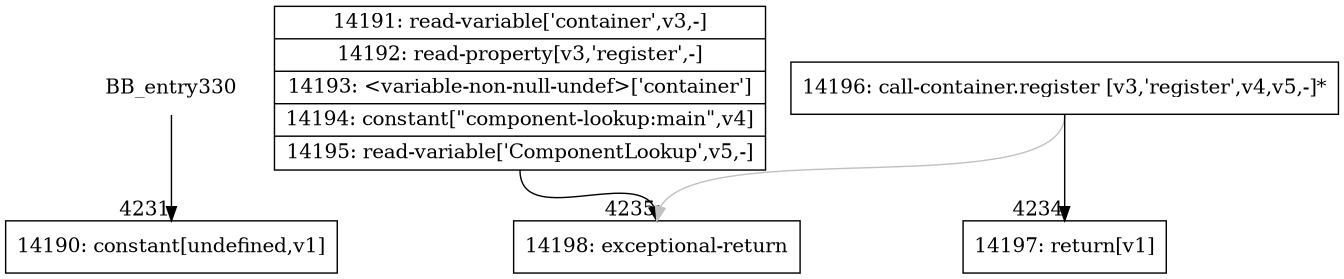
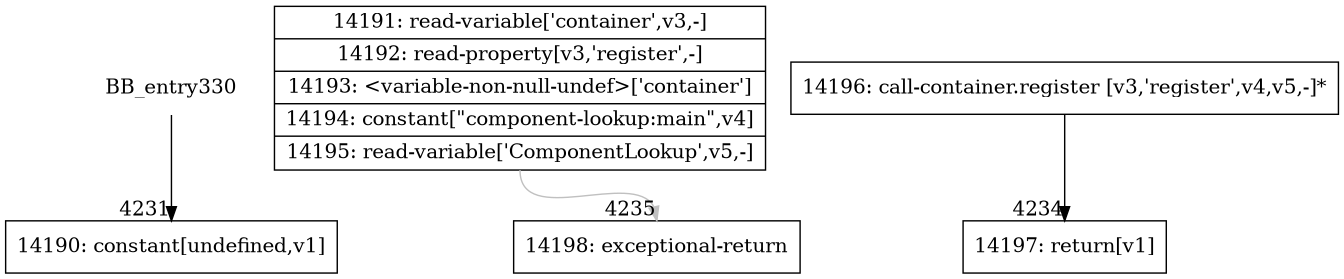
  digraph {
    rankdir=TD
    node [shape=record]
    edge [headport=n tailport=s]
    n1 [label=BB_entry330 shape=none]
    n2 [label="{14190: constant[undefined,v1]}"]
    n3 [label="{14191: read-variable['container',v3,-]|14192: read-property[v3,'register',-]|14193: \<variable-non-null-undef\>['container']|14194: constant[\"component-lookup:main\",v4]|14195: read-variable['ComponentLookup',v5,-]}"]
    n4 [label="{14198: exceptional-return}"]
    n5 [label="{14196: call-container.register [v3,'register',v4,v5,-]*}"]
    n6 [label="{14197: return[v1]}"]
    n1 -> n2 [headlabel="    4231"]
-   n3 -> n4 [color=black headlabel="      4235"]
-   n5 -> n4 [color=gray]
+   n3 -> n4 [color=gray headlabel="      4235"]
    n5 -> n6 [headlabel="      4234"]
  }
